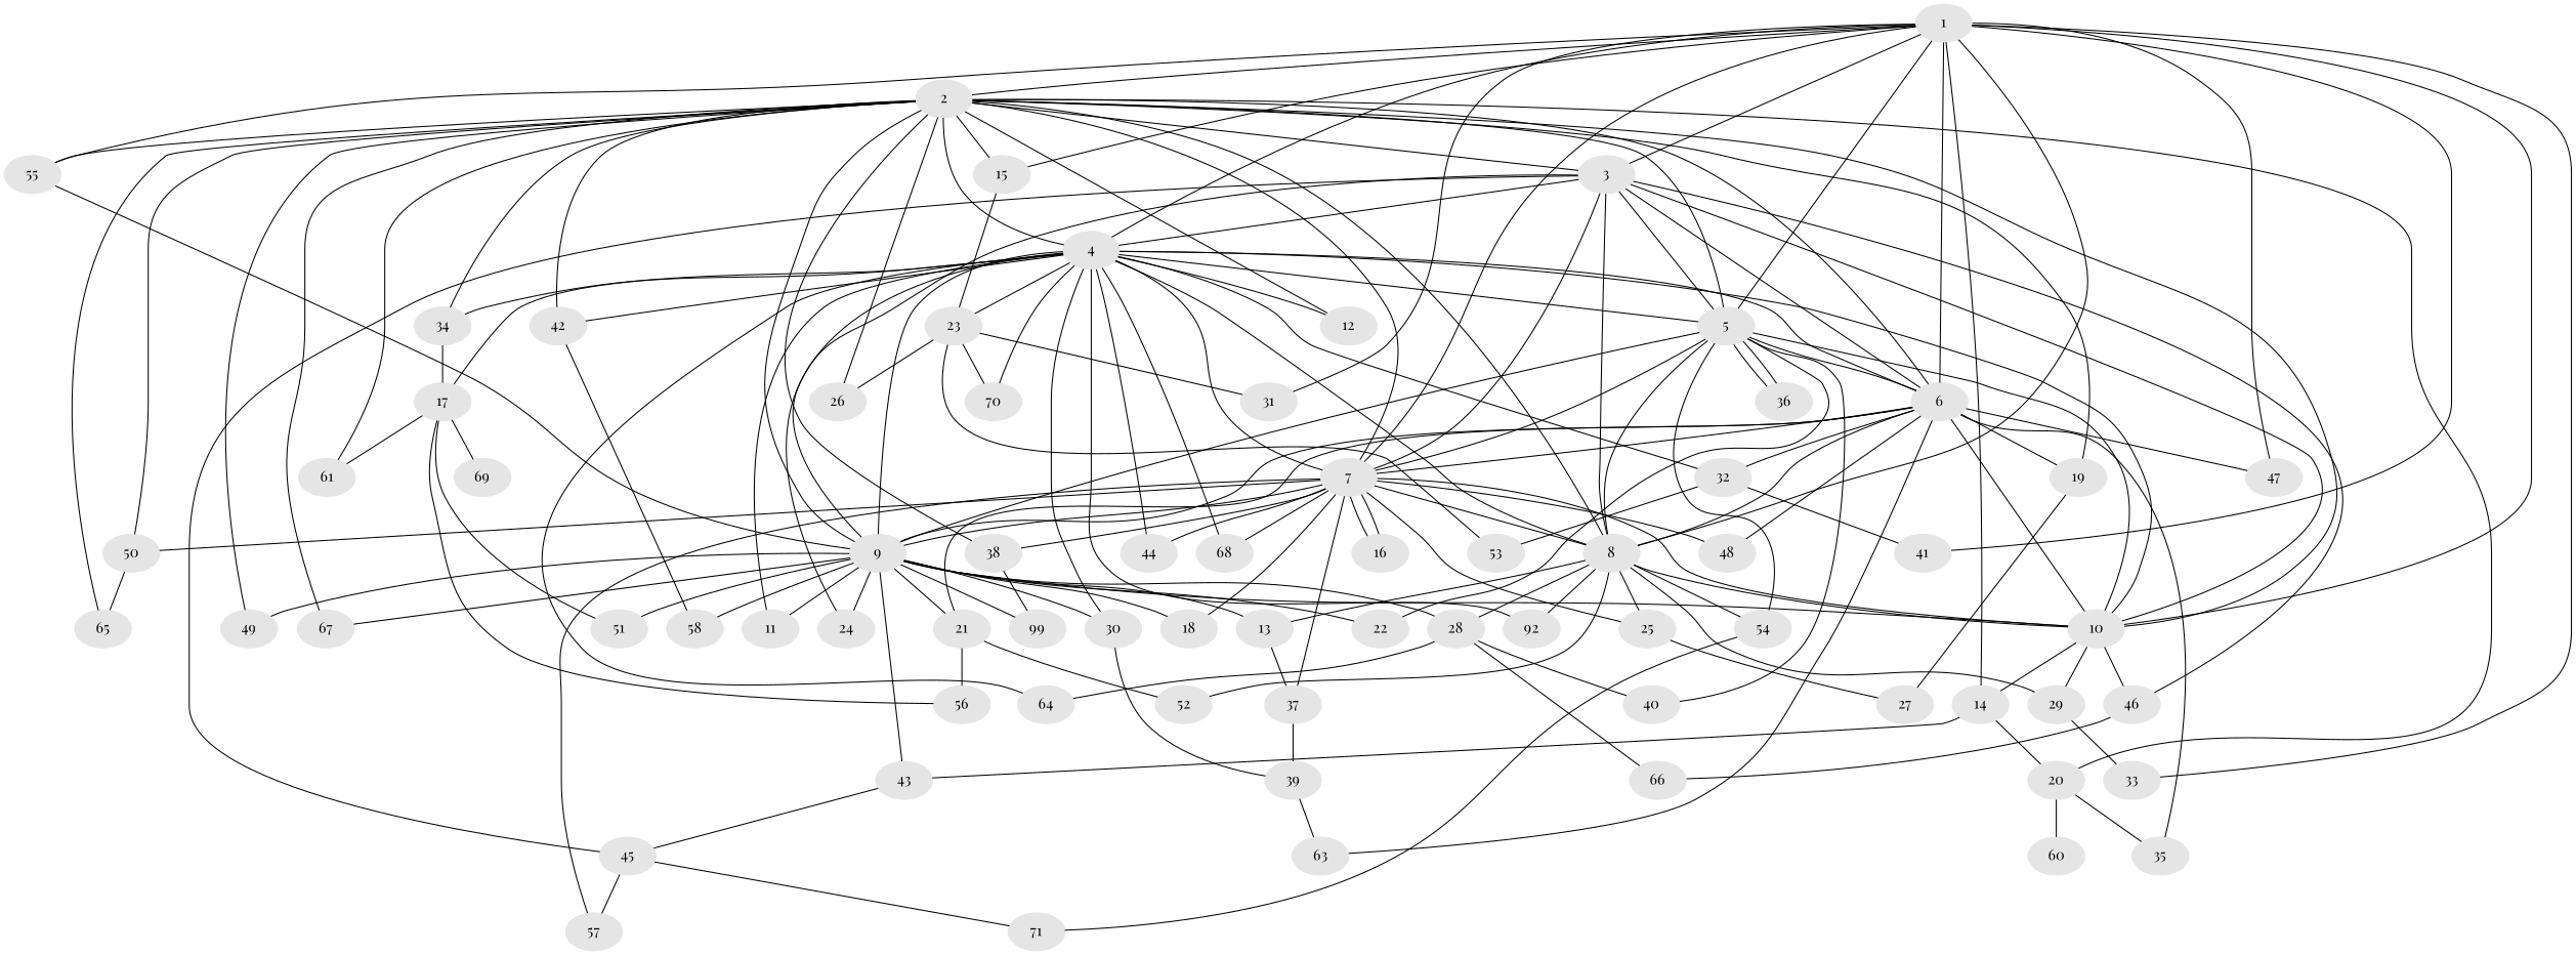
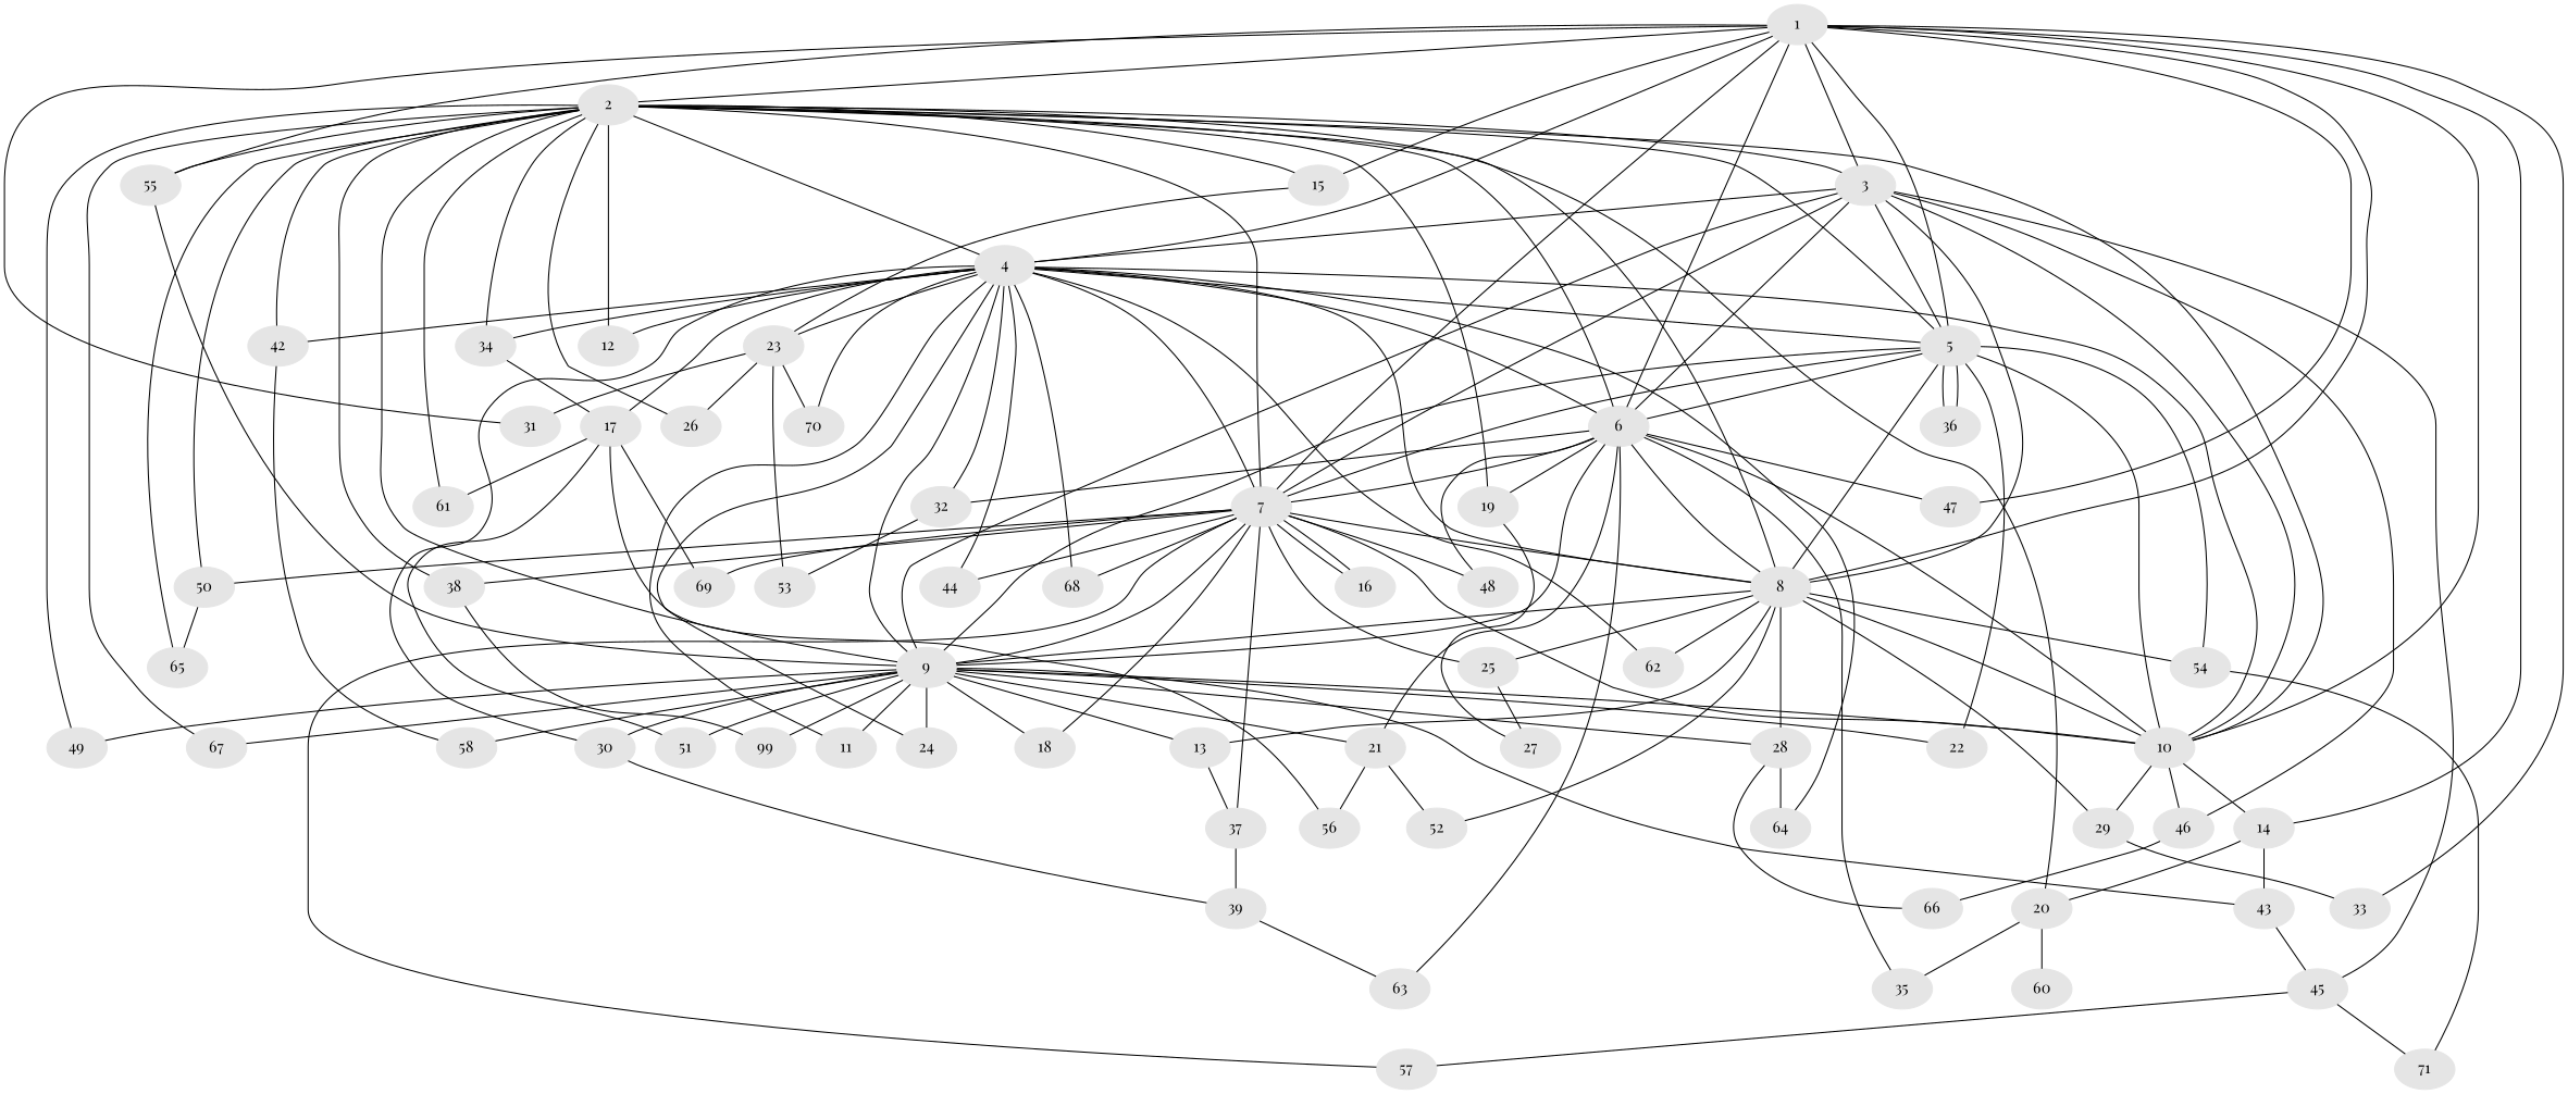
  graph {
    fontname="Playfair Display"
    node [color=gray90 fontname="Playfair Display" style=filled]
    edge [fontname="Playfair Display"]
    1
    2
    3
    4
    5
    6
    7
    8
    10
    14
    15
    31
    33
-   41
    47
    55
    9
    12
    19
    20
    26
    34
    38
    42
    49
    50
    61
    65
    67
    45
    46
    11
    17
    23
    24
    30
    32
    44
-   62 [label=92]
+   62
    64
    68
    70
    22
    36
-   40
    54
    21
    35
    48
    63
    16
    18
    25
    37
    57
    69
    13
    28
    29
    52
    43
    51
    58
    n64 [label=99]
    27
    60
    71
    66
    56
    53
    39
    1 -- 2
    1 -- 3
    1 -- 4
    1 -- 5
    1 -- 6
    1 -- 7
    1 -- 8
    1 -- 10
    1 -- 14
    1 -- 15
    1 -- 31
    1 -- 33
-   1 -- 41
    1 -- 47
    1 -- 55
    2 -- 3
    2 -- 4
    2 -- 5
    2 -- 6
    2 -- 7
    2 -- 8
    2 -- 10
    2 -- 15
    2 -- 55
    2 -- 9
    2 -- 12
    2 -- 19
    2 -- 20
    2 -- 26
    2 -- 34
    2 -- 38
    2 -- 42
    2 -- 49
    2 -- 50
    2 -- 61
    2 -- 65
    2 -- 67
    3 -- 4
    3 -- 5
    3 -- 6
    3 -- 7
    3 -- 8
    3 -- 10
    3 -- 9
    3 -- 45
    3 -- 46
    4 -- 5
    4 -- 6
    4 -- 7
    4 -- 8
    4 -- 10
    4 -- 9
    4 -- 12
    4 -- 34
    4 -- 42
    4 -- 11
    4 -- 17
    4 -- 23
    4 -- 24
    4 -- 30
    4 -- 32
    4 -- 44
    4 -- 62
    4 -- 64
    4 -- 68
    4 -- 70
    5 -- 6
    5 -- 7
    5 -- 8
    5 -- 10
    5 -- 9
    5 -- 22
    5 -- 36
    5 -- 36
-   5 -- 40
    5 -- 54
    6 -- 7
    6 -- 8
    6 -- 10
    6 -- 47
    6 -- 9
    6 -- 19
    6 -- 32
    6 -- 21
    6 -- 35
    6 -- 48
    6 -- 63
    7 -- 8
    7 -- 10
    7 -- 9
    7 -- 38
    7 -- 50
    7 -- 44
    7 -- 68
    7 -- 48
    7 -- 16
    7 -- 16
    7 -- 18
    7 -- 25
    7 -- 37
    7 -- 57
+   7 -- 69
    8 -- 10
+   8 -- 9
    8 -- 62
    8 -- 54
    8 -- 25
    8 -- 13
    8 -- 28
    8 -- 29
    8 -- 52
    10 -- 14
    10 -- 46
    10 -- 29
    14 -- 20
    14 -- 43
    15 -- 23
    55 -- 9
    9 -- 10
    9 -- 49
    9 -- 67
    9 -- 11
    9 -- 24
    9 -- 30
    9 -- 22
    9 -- 21
    9 -- 18
    9 -- 13
    9 -- 28
    9 -- 43
    9 -- 51
    9 -- 58
    9 -- n64
    19 -- 27
    20 -- 35
    20 -- 60
    34 -- 17
    38 -- n64
    42 -- 58
    50 -- 65
    45 -- 57
    45 -- 71
    46 -- 66
    17 -- 61
    17 -- 69
    17 -- 51
    17 -- 56
    23 -- 31
    23 -- 26
    23 -- 70
    23 -- 53
    30 -- 39
-   32 -- 41
    32 -- 53
    54 -- 71
    21 -- 52
    21 -- 56
    25 -- 27
    37 -- 39
    13 -- 37
    28 -- 64
-   28 -- 40
    28 -- 66
    29 -- 33
    43 -- 45
    39 -- 63
  }
